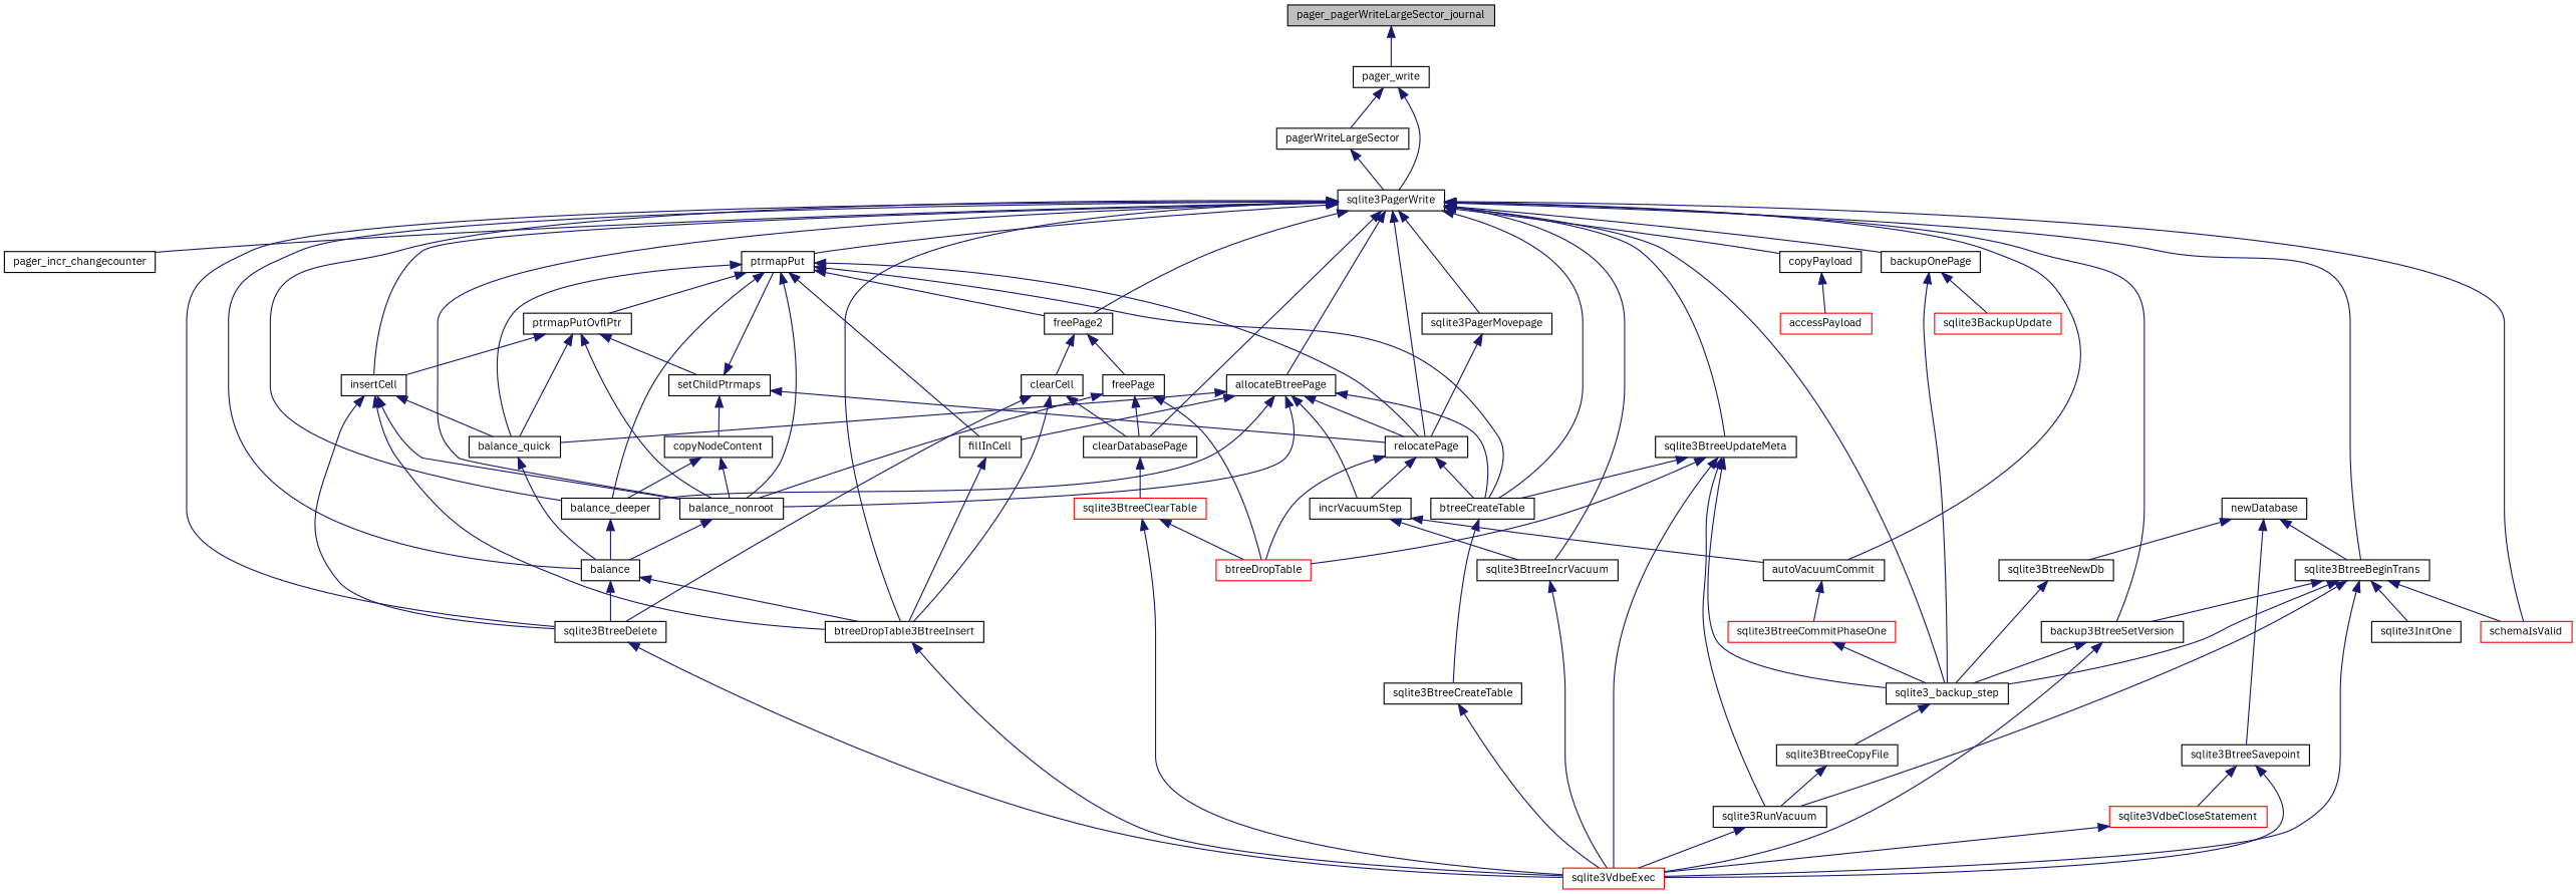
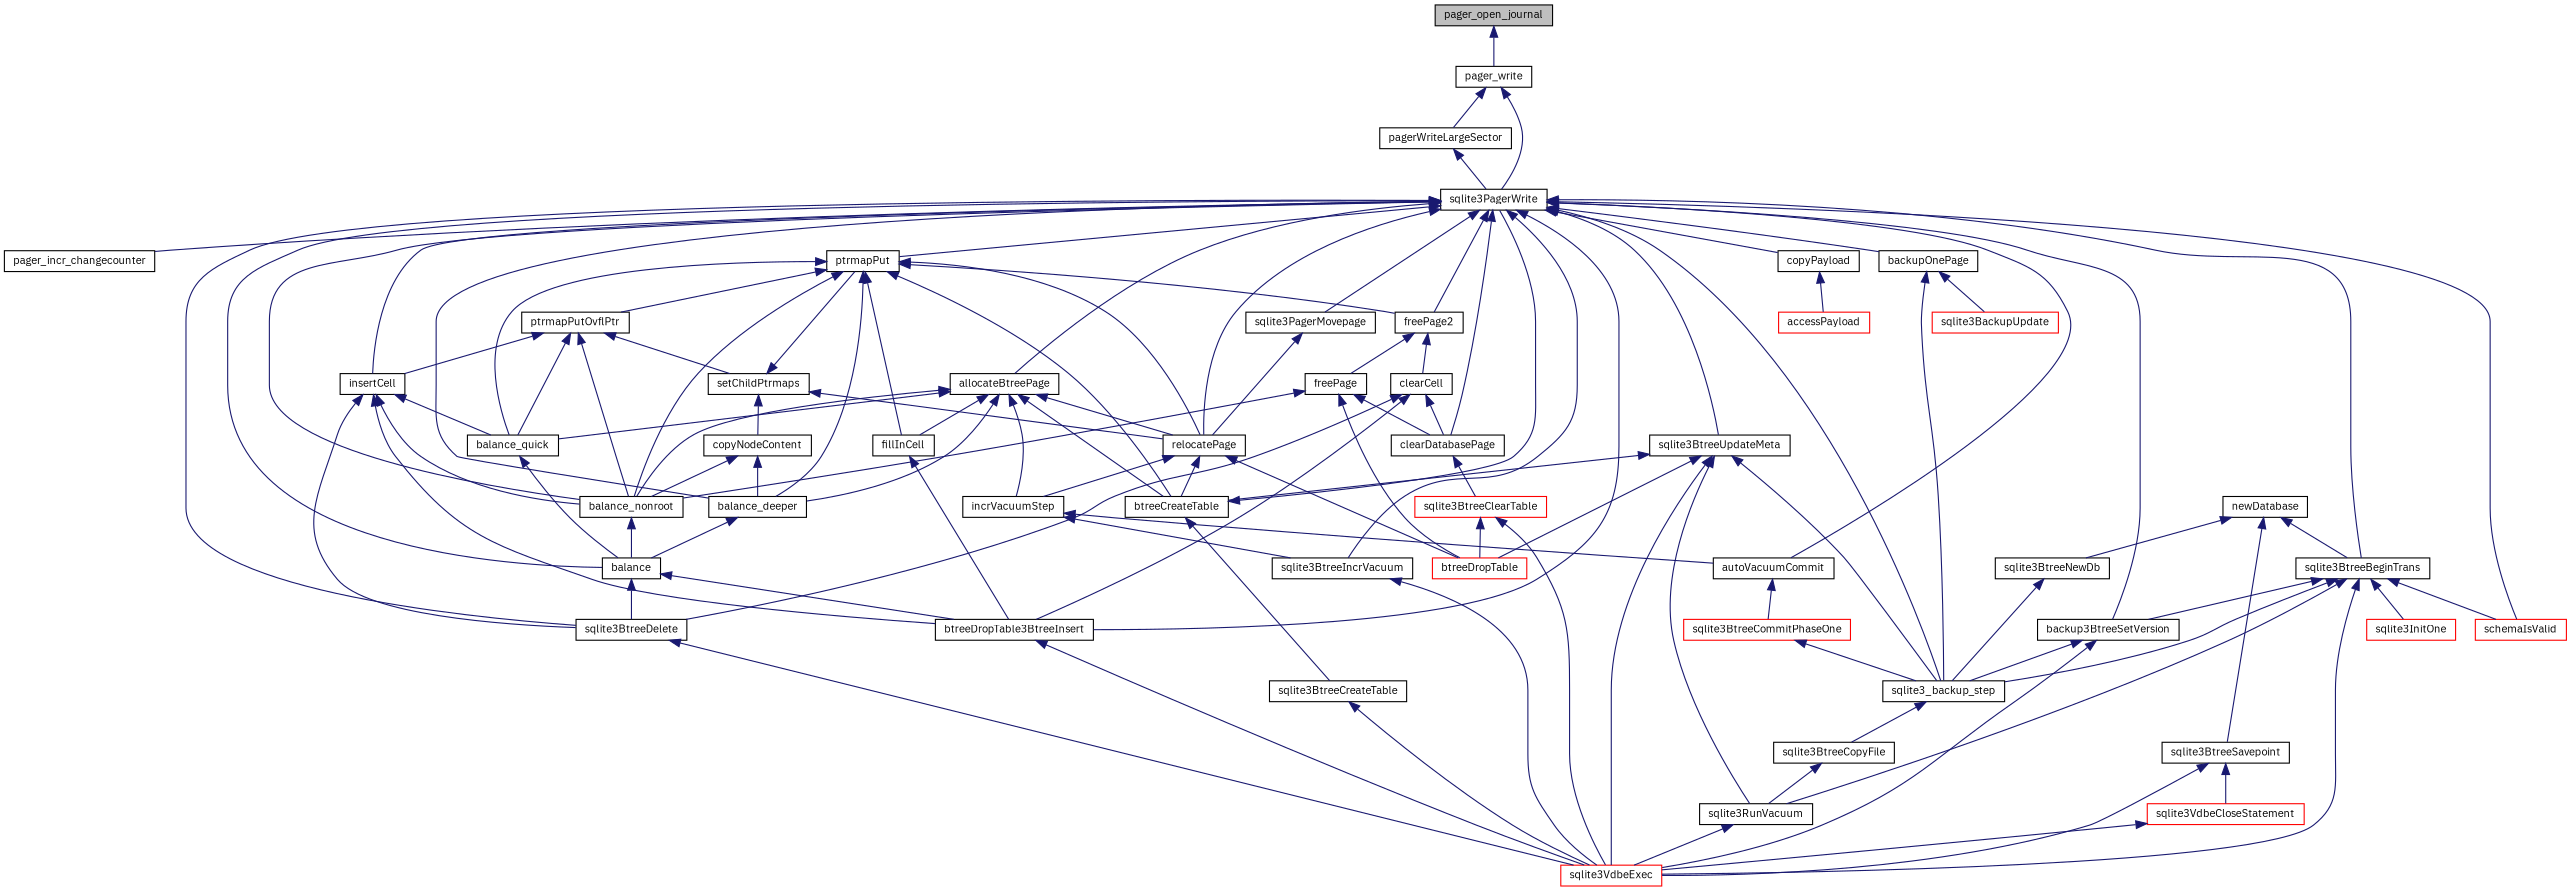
  digraph {
    fontname="IBM Plex Sans"
    rankdir=TB
    node [color=black fillcolor=white fontname="IBM Plex Sans" fontsize=10 shape=record style=filled]
    edge [color=midnightblue dir=back fontname="IBM Plex Sans" fontsize=10 labelfontname=FreeSans labelfontsize=10 style=solid]
-   n1 [fillcolor=grey75 fontcolor=black height=0.2 label=pager_pagerWriteLargeSector_journal width=0.4]
+   n1 [fillcolor=grey75 fontcolor=black height=0.2 label=pager_open_journal width=0.4]
    n2 [height=0.2 label=pager_write width=0.4]
    n3 [height=0.2 label=pagerWriteLargeSector width=0.4]
    n4 [height=0.2 label=sqlite3PagerWrite width=0.4]
    n5 [height=0.2 label=pager_incr_changecounter width=0.4]
    n6 [height=0.2 label=sqlite3_backup_step width=0.4]
    n7 [height=0.2 label=sqlite3PagerMovepage width=0.4]
    n8 [height=0.2 label=relocatePage width=0.4]
    n9 [height=0.2 label=sqlite3BtreeIncrVacuum width=0.4]
    n10 [height=0.2 label=autoVacuumCommit width=0.4]
    n11 [height=0.2 label=btreeCreateTable width=0.4]
    n12 [height=0.2 label=ptrmapPut width=0.4]
    n13 [height=0.2 label=balance_nonroot width=0.4]
    n14 [height=0.2 label=balance width=0.4]
    n15 [height=0.2 label=btreeDropTable3BtreeInsert width=0.4]
    n16 [height=0.2 label=sqlite3BtreeDelete width=0.4]
    n17 [height=0.2 label=balance_deeper width=0.4]
    n18 [height=0.2 label=insertCell width=0.4]
    n19 [height=0.2 label=freePage2 width=0.4]
    n20 [height=0.2 label=clearDatabasePage width=0.4]
    n21 [height=0.2 label=sqlite3BtreeBeginTrans width=0.4]
    n22 [height=0.2 label=backup3BtreeSetVersion width=0.4]
    n23 [height=0.2 label=copyPayload width=0.4]
    n24 [height=0.2 label=allocateBtreePage width=0.4]
    n25 [height=0.2 label=sqlite3BtreeUpdateMeta width=0.4]
    n26 [height=0.2 label=backupOnePage width=0.4]
    n27 [color=red height=0.2 label=schemaIsValid width=0.4]
    n28 [height=0.2 label=sqlite3BtreeCopyFile width=0.4]
    n29 [height=0.2 label=incrVacuumStep width=0.4]
    n30 [color=red height=0.2 label=btreeDropTable width=0.4]
    n31 [color=red height=0.2 label=sqlite3VdbeExec width=0.4]
    n32 [color=red height=0.2 label=sqlite3BtreeCommitPhaseOne width=0.4]
    n33 [height=0.2 label=sqlite3BtreeCreateTable width=0.4]
    n34 [height=0.2 label=ptrmapPutOvflPtr width=0.4]
    n35 [height=0.2 label=balance_quick width=0.4]
    n36 [height=0.2 label=fillInCell width=0.4]
    n37 [height=0.2 label=freePage width=0.4]
    n38 [height=0.2 label=clearCell width=0.4]
    n39 [color=red height=0.2 label=sqlite3BtreeClearTable width=0.4]
    n40 [height=0.2 label=newDatabase width=0.4]
    n41 [height=0.2 label=sqlite3BtreeNewDb width=0.4]
    n42 [height=0.2 label=sqlite3BtreeSavepoint width=0.4]
    n43 [height=0.2 label=sqlite3RunVacuum width=0.4]
-   n44 [height=0.2 label=sqlite3InitOne width=0.4]
+   n44 [color=red height=0.2 label=sqlite3InitOne width=0.4]
    n45 [color=red height=0.2 label=accessPayload width=0.4]
    n46 [color=red height=0.2 label=sqlite3BackupUpdate width=0.4]
    n47 [height=0.2 label=setChildPtrmaps width=0.4]
    n48 [height=0.2 label=copyNodeContent width=0.4]
    n49 [color=red height=0.2 label=sqlite3VdbeCloseStatement width=0.4]
    n1 -> n2
    n2 -> n3
    n2 -> n4
    n3 -> n4
    n4 -> n5
    n4 -> n6
    n4 -> n7
    n4 -> n8
    n4 -> n9
    n4 -> n10
-   n4 -> n11
+   n11 -> n4
    n4 -> n12
    n4 -> n13
    n4 -> n14
    n4 -> n15
    n4 -> n16
    n4 -> n17
    n4 -> n18
    n4 -> n19
    n4 -> n20
    n4 -> n21
    n4 -> n22
    n4 -> n23
    n4 -> n24
    n4 -> n25
    n4 -> n26
    n4 -> n27
    n6 -> n28
    n7 -> n8
    n8 -> n11
    n8 -> n29
    n8 -> n30
    n9 -> n31
    n10 -> n32
    n11 -> n33
    n12 -> n8
    n12 -> n11
    n12 -> n13
    n12 -> n17
    n12 -> n19
    n12 -> n34
    n12 -> n35
    n12 -> n36
    n13 -> n14
    n14 -> n15
    n14 -> n16
    n15 -> n31
    n16 -> n31
    n17 -> n14
    n18 -> n13
    n18 -> n15
    n18 -> n16
    n18 -> n35
    n19 -> n37
    n19 -> n38
    n20 -> n39
    n21 -> n6
    n21 -> n22
    n21 -> n27
    n21 -> n31
    n21 -> n43
    n21 -> n44
    n22 -> n6
    n22 -> n31
    n23 -> n45
    n24 -> n8
    n24 -> n11
    n24 -> n13
    n24 -> n17
    n24 -> n29
    n24 -> n35
    n24 -> n36
    n25 -> n6
    n25 -> n11
    n25 -> n30
    n25 -> n31
    n25 -> n43
    n26 -> n6
    n26 -> n46
    n28 -> n43
    n29 -> n9
    n29 -> n10
    n32 -> n6
    n33 -> n31
    n34 -> n13
    n34 -> n18
    n34 -> n35
    n34 -> n47
    n35 -> n14
    n36 -> n15
    n37 -> n13
    n37 -> n20
    n37 -> n30
    n38 -> n15
    n38 -> n16
    n38 -> n20
    n39 -> n30
    n39 -> n31
    n40 -> n21
    n40 -> n41
    n40 -> n42
    n41 -> n6
    n42 -> n31
    n42 -> n49
    n43 -> n31
    n47 -> n8
    n47 -> n12
    n47 -> n48
    n48 -> n13
    n48 -> n17
    n49 -> n31
  }
